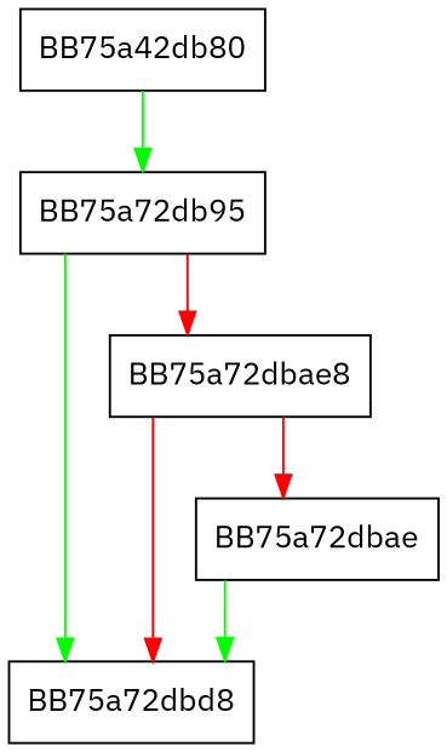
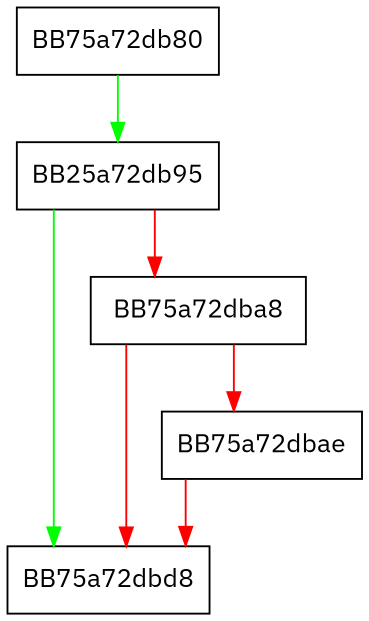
  digraph {
    fontname="IBM Plex Sans"
    splines=ortho
    node [fontname="IBM Plex Sans" shape=box]
    edge [color=red fontname="IBM Plex Sans"]
-   BB75a72db80 [label=BB75a42db80]
-   BB75a72db95
+   BB75a72db80
+   BB75a72db95 [label=BB25a72db95]
    BB75a72dbd8
-   BB75a72dba8 [label=BB75a72dbae8]
+   BB75a72dba8
    BB75a72dbae
    BB75a72db80 -> BB75a72db95 [color=green]
    BB75a72db95 -> BB75a72dbd8 [color=green]
    BB75a72db95 -> BB75a72dba8
    BB75a72dba8 -> BB75a72dbd8
    BB75a72dba8 -> BB75a72dbae
-   BB75a72dbae -> BB75a72dbd8 [color=green]
+   BB75a72dbae -> BB75a72dbd8
  }
